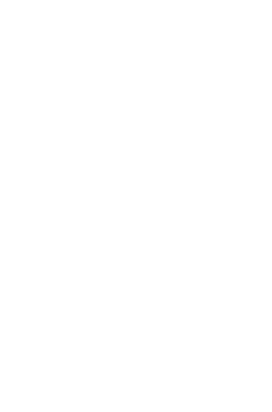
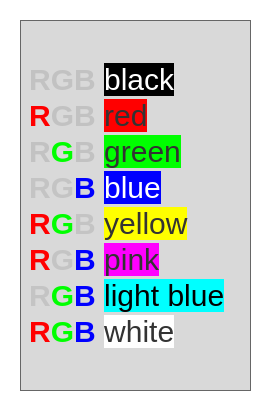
  <mxCell id="0" />
  <mxCell id="1" parent="0" />
+ <mxCell id="2" value="&lt;p style=&quot;line-height: 140%; font-size: 30px;&quot;&gt;&lt;/p&gt;&lt;div style=&quot;font-size: 30px;&quot;&gt;&lt;font style=&quot;font-size: 30px;&quot; color=&quot;#C2C2C2&quot;&gt;&lt;b style=&quot;font-size: 30px;&quot;&gt;RGB&lt;/b&gt;&lt;/font&gt; &lt;font style=&quot;font-size: 30px;&quot; color=&quot;#FFFFFF&quot;&gt;&lt;span style=&quot;background-color: rgb(0, 0, 0); font-size: 30px;&quot;&gt;black&lt;/span&gt;&lt;/font&gt; &amp;nbsp; &lt;br style=&quot;font-size: 30px;&quot;&gt;&lt;/div&gt;&lt;div style=&quot;font-size: 30px;&quot;&gt;&lt;b style=&quot;font-size: 30px;&quot;&gt;&lt;font style=&quot;font-size: 30px;&quot; color=&quot;#FF0000&quot;&gt;R&lt;/font&gt;&lt;font style=&quot;font-size: 30px;&quot; color=&quot;#C2C2C2&quot;&gt;GB&lt;/font&gt;&lt;/b&gt; &lt;span style=&quot;background-color: rgb(255, 0, 0); font-size: 30px;&quot;&gt;red&lt;/span&gt;&lt;br style=&quot;font-size: 30px;&quot;&gt;&lt;b style=&quot;font-size: 30px;&quot;&gt;&lt;font style=&quot;font-size: 30px;&quot; color=&quot;#808080&quot;&gt;&lt;font style=&quot;font-size: 30px;&quot; color=&quot;#C2C2C2&quot;&gt;R&lt;/font&gt;&lt;font style=&quot;font-size: 30px;&quot; color=&quot;#00FF00&quot;&gt;G&lt;/font&gt;&lt;font style=&quot;font-size: 30px;&quot; color=&quot;#C2C2C2&quot;&gt;B&lt;/font&gt;&lt;/font&gt;&lt;/b&gt; &lt;span style=&quot;background-color: rgb(0, 255, 0); font-size: 30px;&quot;&gt;green&lt;/span&gt;&lt;br style=&quot;font-size: 30px;&quot;&gt;&lt;/div&gt;&lt;div style=&quot;font-size: 30px;&quot;&gt;&lt;b style=&quot;font-size: 30px;&quot;&gt;&lt;font style=&quot;font-size: 30px;&quot; color=&quot;#808080&quot;&gt;&lt;font style=&quot;font-size: 30px;&quot; color=&quot;#C4C4C4&quot;&gt;RG&lt;/font&gt;&lt;font style=&quot;font-size: 30px;&quot; color=&quot;#0000FF&quot;&gt;B&lt;/font&gt;&lt;/font&gt;&lt;/b&gt; &lt;font style=&quot;font-size: 30px;&quot; color=&quot;#FFFFFF&quot;&gt;&lt;span style=&quot;background-color: rgb(0, 0, 255); font-size: 30px;&quot;&gt;blue&lt;/span&gt;&lt;/font&gt;&lt;br style=&quot;font-size: 30px;&quot;&gt;&lt;b style=&quot;font-size: 30px;&quot;&gt;&lt;font style=&quot;font-size: 30px;&quot; color=&quot;#808080&quot;&gt;&lt;font style=&quot;font-size: 30px;&quot; color=&quot;#FFFF00&quot;&gt;&lt;font style=&quot;font-size: 30px;&quot; color=&quot;#FF0000&quot;&gt;R&lt;/font&gt;&lt;font style=&quot;font-size: 30px;&quot; color=&quot;#00FF00&quot;&gt;G&lt;/font&gt;&lt;/font&gt;&lt;font style=&quot;font-size: 30px;&quot; color=&quot;#C4C4C4&quot;&gt;B&lt;/font&gt;&lt;/font&gt;&lt;/b&gt; &lt;span style=&quot;background-color: rgb(255, 255, 0); font-size: 30px;&quot;&gt;yellow&lt;/span&gt;&lt;br style=&quot;font-size: 30px;&quot;&gt;&lt;b style=&quot;font-size: 30px;&quot;&gt;&lt;font style=&quot;font-size: 30px;&quot; color=&quot;#808080&quot;&gt;&lt;font style=&quot;font-size: 30px;&quot; color=&quot;#FF0000&quot;&gt;R&lt;/font&gt;&lt;font style=&quot;font-size: 30px;&quot; color=&quot;#C4C4C4&quot;&gt;G&lt;/font&gt;&lt;font style=&quot;font-size: 30px;&quot; color=&quot;#0000FF&quot;&gt;B&lt;/font&gt;&lt;/font&gt;&lt;/b&gt; &lt;span style=&quot;background-color: rgb(255, 0, 255); font-size: 30px;&quot;&gt;pink&lt;/span&gt;&lt;br style=&quot;font-size: 30px;&quot;&gt;&lt;b style=&quot;font-size: 30px;&quot;&gt;&lt;font style=&quot;font-size: 30px;&quot; color=&quot;#808080&quot;&gt;&lt;font style=&quot;font-size: 30px;&quot; color=&quot;#C4C4C4&quot;&gt;R&lt;/font&gt;&lt;font style=&quot;font-size: 30px;&quot; color=&quot;#00FF00&quot;&gt;G&lt;/font&gt;&lt;font style=&quot;font-size: 30px;&quot; color=&quot;#0000FF&quot;&gt;B&lt;/font&gt;&lt;/font&gt;&lt;/b&gt; &lt;font style=&quot;font-size: 30px;&quot; color=&quot;#000000&quot;&gt;&lt;span style=&quot;background-color: rgb(0, 255, 255); font-size: 30px;&quot;&gt;light blue&lt;/span&gt;&lt;/font&gt;&lt;br style=&quot;font-size: 30px;&quot;&gt;&lt;b style=&quot;font-size: 30px;&quot;&gt;&lt;font style=&quot;font-size: 30px;&quot; color=&quot;#808080&quot;&gt;&lt;font style=&quot;font-size: 30px;&quot; color=&quot;#FF0000&quot;&gt;R&lt;/font&gt;&lt;font style=&quot;font-size: 30px;&quot; color=&quot;#00FF00&quot;&gt;G&lt;/font&gt;&lt;font style=&quot;font-size: 30px;&quot; color=&quot;#0000FF&quot;&gt;B&lt;/font&gt;&lt;/font&gt;&lt;/b&gt; &lt;span style=&quot;background-color: rgb(255, 255, 255); font-size: 30px;&quot;&gt;white&lt;/span&gt;&lt;br style=&quot;font-size: 30px;&quot;&gt;&lt;/div&gt;&lt;p style=&quot;font-size: 30px;&quot;&gt;&lt;/p&gt;" style="text;html=1;align=left;verticalAlign=middle;resizable=0;points=[];autosize=1;fontSize=30;fillColor=#D9D9D9;strokeColor=#666666;fontColor=#333333;spacingTop=0;spacing=6;spacingLeft=3;spacingRight=3;" vertex="1" parent="1"><mxGeometry x="20" y="20" width="230" height="370" as="geometry" /></mxCell>
